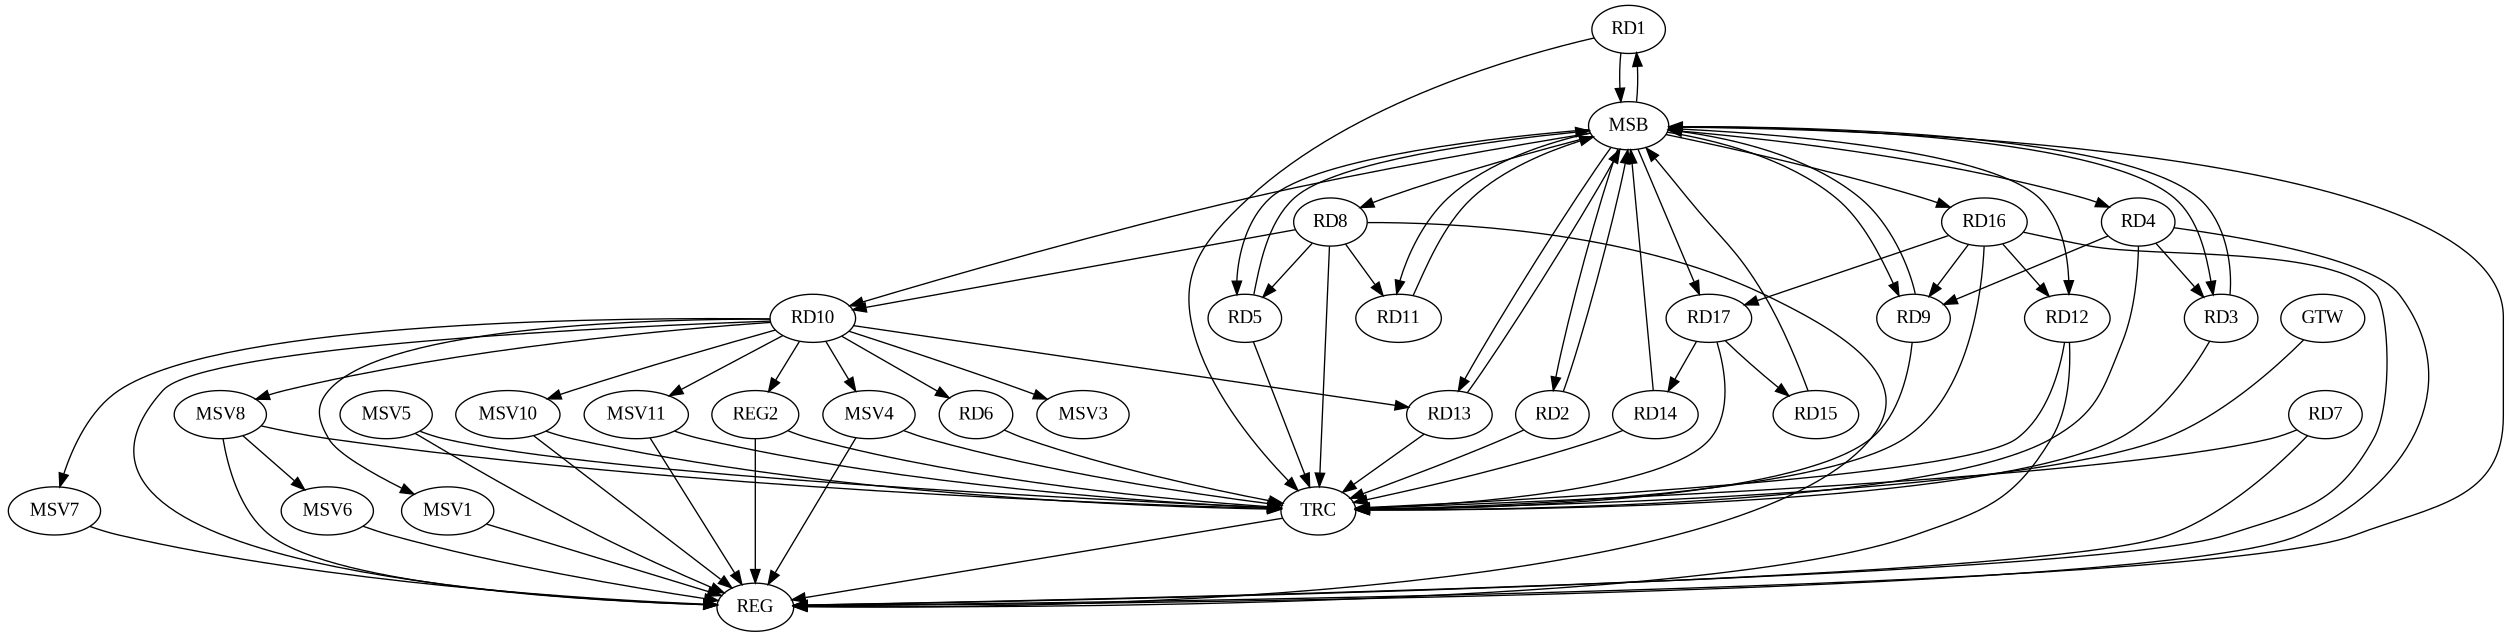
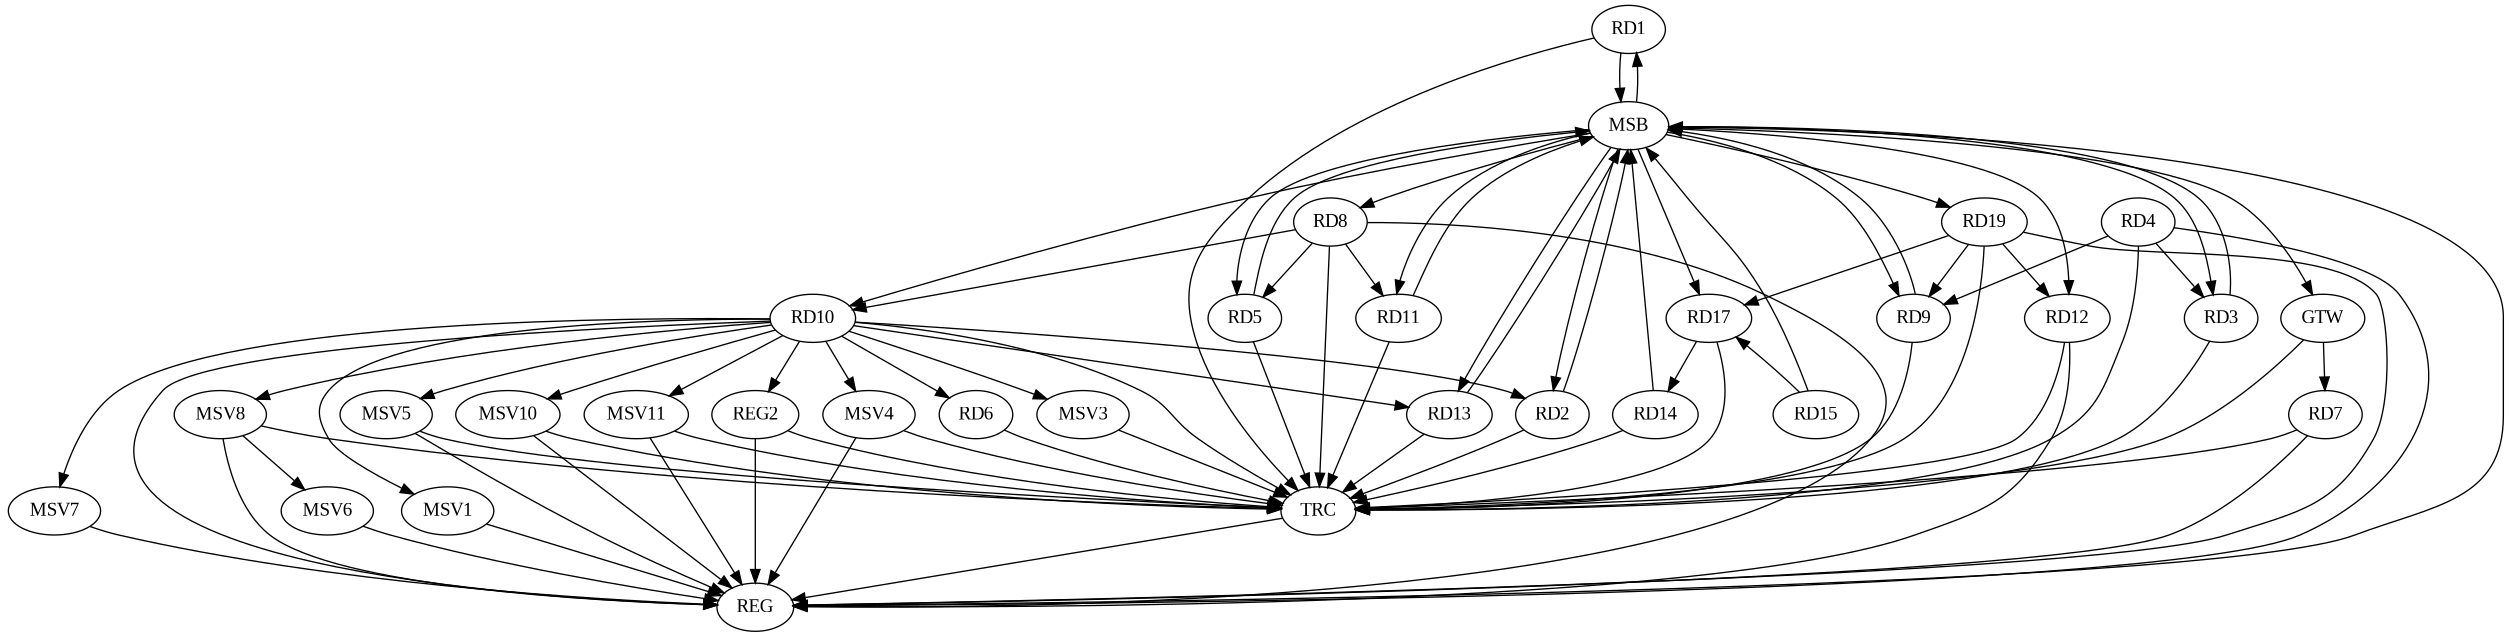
  strict digraph {
    fontname="Liberation Serif"
    node [fontname="Liberation Serif"]
    edge [fontname="Liberation Serif"]
    n1 [label=RD1]
    n2 [label=MSB]
    n3 [label=TRC]
    n4 [label=RD2]
    n5 [label=RD3]
    n6 [label=RD4]
    n7 [label=RD9]
    n8 [label=REG]
    n9 [label=RD5]
    n10 [label=RD8]
    n11 [label=RD10]
    n12 [label=RD11]
    n13 [label=RD13]
    n14 [label=RD12]
-   n15 [label=RD16]
+   n15 [label=RD19]
    n16 [label=RD17]
    n17 [label=RD6]
    n18 [label=RD7]
    n19 [label=MSV1]
    n20 [label=REG2]
    n21 [label=MSV3]
    n22 [label=MSV4]
    n23 [label=MSV5]
    n24 [label=MSV7]
    n25 [label=MSV8]
    n26 [label=MSV10]
    n27 [label=MSV11]
    n28 [label=MSV6]
    n29 [label=RD14]
    n30 [label=RD15]
    n31 [label=GTW]
    n1 -> n2
    n1 -> n3
    n2 -> n1
    n2 -> n4
    n2 -> n5
-   n2 -> n6
+   n2 -> n31
    n2 -> n7
    n2 -> n8
    n2 -> n9
    n2 -> n10
    n2 -> n11
    n2 -> n12
    n2 -> n13
    n2 -> n14
    n2 -> n15
    n2 -> n16
    n3 -> n8
    n4 -> n2
    n4 -> n3
    n5 -> n2
    n5 -> n3
    n6 -> n3
    n6 -> n5
    n6 -> n7
    n6 -> n8
    n7 -> n2
    n7 -> n3
    n9 -> n2
    n9 -> n3
    n10 -> n3
    n10 -> n8
    n10 -> n9
    n10 -> n11
    n10 -> n12
+   n11 -> n3
+   n11 -> n4
    n11 -> n8
    n11 -> n13
    n11 -> n17
    n11 -> n19
    n11 -> n20
    n11 -> n21
    n11 -> n22
+   n11 -> n23
    n11 -> n24
    n11 -> n25
    n11 -> n26
    n11 -> n27
    n12 -> n2
+   n12 -> n3
    n13 -> n2
    n13 -> n3
    n14 -> n3
    n14 -> n8
    n15 -> n3
    n15 -> n7
    n15 -> n8
    n15 -> n14
    n15 -> n16
    n16 -> n3
    n16 -> n29
-   n16 -> n30
+   n30 -> n16
    n17 -> n3
    n18 -> n3
    n18 -> n8
    n19 -> n8
    n20 -> n3
    n20 -> n8
+   n21 -> n3
    n22 -> n3
    n22 -> n8
    n23 -> n3
    n23 -> n8
    n24 -> n8
    n25 -> n3
    n25 -> n8
    n25 -> n28
    n26 -> n3
    n26 -> n8
    n27 -> n3
    n27 -> n8
    n28 -> n8
    n29 -> n2
    n29 -> n3
    n30 -> n2
    n31 -> n3
+   n31 -> n18
  }
